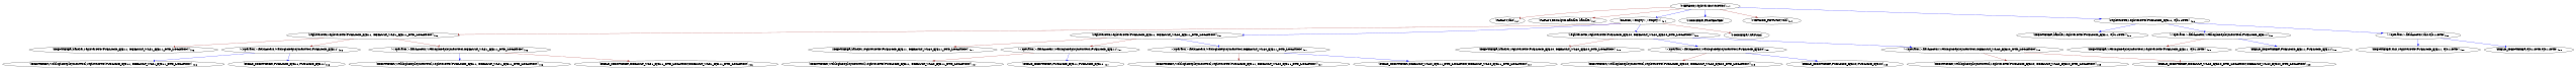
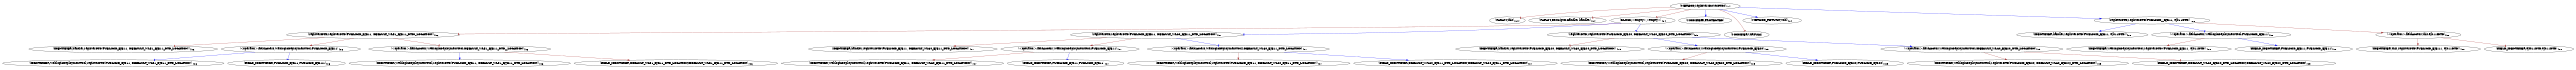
  digraph {
    edge [arrowhead=normal color=brown]
    n1 [label=<(METHOD,registerKnownDTDs)<SUB>404</SUB>>]
    n2 [label=<(PARAM,this)<SUB>404</SUB>>]
    n3 [label=<(PARAM,DescriptorHandler handler)<SUB>404</SUB>>]
    n4 [label=<(BLOCK,&lt;empty&gt;,&lt;empty&gt;)<SUB>404</SUB>>]
    n5 [label=<(MODIFIER,PROTECTED)>]
    n6 [label=<(MODIFIER,VIRTUAL)>]
    n7 [label=<(METHOD_RETURN,void)<SUB>404</SUB>>]
-   n8 [label=<(registerDTD,registerDTD(PUBLICID_EJB11, ejb11DTD))<SUB>408</SUB>>]
+   n8 [label=<(registerDTD,registerDTD(PUBLICID_EJB11, ejb11DTD))<SUB>708</SUB>>]
    n9 [label=<(registerDTD,registerDTD(PUBLICID_EJB11, DEFAULT_WL51_EJB11_DTD_LOCATION))<SUB>406</SUB>>]
    n10 [label=<(registerDTD,registerDTD(PUBLICID_EJB11, DEFAULT_WL60_EJB11_DTD_LOCATION))<SUB>407</SUB>>]
    n11 [label=<(registerDTD,registerDTD(PUBLICID_EJB20, DEFAULT_WL60_EJB20_DTD_LOCATION))<SUB>409</SUB>>]
    n12 [label=<(IDENTIFIER,handler,registerDTD(PUBLICID_EJB11, DEFAULT_WL51_EJB11_DTD_LOCATION))<SUB>406</SUB>>]
    n13 [label=<(&lt;operator&gt;.fieldAccess,WeblogicDeploymentTool.PUBLICID_EJB11)<SUB>406</SUB>>]
    n14 [label=<(&lt;operator&gt;.fieldAccess,WeblogicDeploymentTool.DEFAULT_WL51_EJB11_DTD_LOCATION)<SUB>406</SUB>>]
    n15 [label=<(IDENTIFIER,handler,registerDTD(PUBLICID_EJB11, DEFAULT_WL60_EJB11_DTD_LOCATION))<SUB>407</SUB>>]
    n16 [label=<(&lt;operator&gt;.fieldAccess,WeblogicDeploymentTool.PUBLICID_EJB11)<SUB>407</SUB>>]
    n17 [label=<(&lt;operator&gt;.fieldAccess,WeblogicDeploymentTool.DEFAULT_WL60_EJB11_DTD_LOCATION)<SUB>407</SUB>>]
    n18 [label=<(IDENTIFIER,handler,registerDTD(PUBLICID_EJB11, ejb11DTD))<SUB>408</SUB>>]
    n19 [label=<(&lt;operator&gt;.fieldAccess,WeblogicDeploymentTool.PUBLICID_EJB11)<SUB>408</SUB>>]
    n20 [label=<(&lt;operator&gt;.fieldAccess,this.ejb11DTD)<SUB>408</SUB>>]
    n21 [label=<(IDENTIFIER,handler,registerDTD(PUBLICID_EJB20, DEFAULT_WL60_EJB20_DTD_LOCATION))<SUB>409</SUB>>]
    n22 [label=<(&lt;operator&gt;.fieldAccess,WeblogicDeploymentTool.PUBLICID_EJB20)<SUB>409</SUB>>]
    n23 [label=<(&lt;operator&gt;.fieldAccess,WeblogicDeploymentTool.DEFAULT_WL60_EJB20_DTD_LOCATION)<SUB>409</SUB>>]
    n24 [label=<(IDENTIFIER,WeblogicDeploymentTool,registerDTD(PUBLICID_EJB11, DEFAULT_WL51_EJB11_DTD_LOCATION))<SUB>406</SUB>>]
    n25 [label=<(FIELD_IDENTIFIER,PUBLICID_EJB11,PUBLICID_EJB11)<SUB>406</SUB>>]
    n26 [label=<(IDENTIFIER,WeblogicDeploymentTool,registerDTD(PUBLICID_EJB11, DEFAULT_WL51_EJB11_DTD_LOCATION))<SUB>406</SUB>>]
    n27 [label=<(FIELD_IDENTIFIER,DEFAULT_WL51_EJB11_DTD_LOCATION,DEFAULT_WL51_EJB11_DTD_LOCATION)<SUB>406</SUB>>]
    n28 [label=<(IDENTIFIER,WeblogicDeploymentTool,registerDTD(PUBLICID_EJB11, DEFAULT_WL60_EJB11_DTD_LOCATION))<SUB>407</SUB>>]
    n29 [label=<(FIELD_IDENTIFIER,PUBLICID_EJB11,PUBLICID_EJB11)<SUB>407</SUB>>]
    n30 [label=<(IDENTIFIER,WeblogicDeploymentTool,registerDTD(PUBLICID_EJB11, DEFAULT_WL60_EJB11_DTD_LOCATION))<SUB>407</SUB>>]
    n31 [label=<(FIELD_IDENTIFIER,DEFAULT_WL60_EJB11_DTD_LOCATION,DEFAULT_WL60_EJB11_DTD_LOCATION)<SUB>407</SUB>>]
    n32 [label=<(IDENTIFIER,WeblogicDeploymentTool,registerDTD(PUBLICID_EJB11, ejb11DTD))<SUB>408</SUB>>]
    n33 [label=<(FIELD_IDENTIFIER,PUBLICID_EJB11,PUBLICID_EJB11)<SUB>408</SUB>>]
    n34 [label=<(IDENTIFIER,this,registerDTD(PUBLICID_EJB11, ejb11DTD))<SUB>408</SUB>>]
    n35 [label=<(FIELD_IDENTIFIER,ejb11DTD,ejb11DTD)<SUB>408</SUB>>]
    n36 [label=<(IDENTIFIER,WeblogicDeploymentTool,registerDTD(PUBLICID_EJB20, DEFAULT_WL60_EJB20_DTD_LOCATION))<SUB>409</SUB>>]
    n37 [label=<(FIELD_IDENTIFIER,PUBLICID_EJB20,PUBLICID_EJB20)<SUB>409</SUB>>]
    n38 [label=<(IDENTIFIER,WeblogicDeploymentTool,registerDTD(PUBLICID_EJB20, DEFAULT_WL60_EJB20_DTD_LOCATION))<SUB>409</SUB>>]
    n39 [label=<(FIELD_IDENTIFIER,DEFAULT_WL60_EJB20_DTD_LOCATION,DEFAULT_WL60_EJB20_DTD_LOCATION)<SUB>409</SUB>>]
    n1 -> n2 [arrowhead=tee]
-   n1 -> n3
-   n1 -> n4 [arrowhead=tee color=blue]
+   n1 -> n3 [arrowhead=tee]
+   n1 -> n4 [arrowhead=tee]
    n1 -> n5 [color=blue]
-   n4 -> n6 [arrowhead=tee]
-   n1 -> n7
+   n1 -> n6 [arrowhead=tee]
+   n1 -> n7 [color=blue]
    n1 -> n8 [color=blue]
    n4 -> n9 [arrowhead=tee]
    n4 -> n10 [arrowhead=tee color=blue]
    n4 -> n11 [arrowhead=tee color=blue]
    n8 -> n18 [color=blue]
    n8 -> n19 [arrowhead=tee color=blue]
-   n8 -> n20 [color=blue]
+   n8 -> n20
    n9 -> n12 [arrowhead=tee]
    n9 -> n13
    n9 -> n14 [arrowhead=tee]
    n10 -> n15
    n10 -> n16
    n10 -> n17 [arrowhead=tee color=blue]
    n11 -> n21 [arrowhead=tee]
    n11 -> n22 [color=blue]
    n11 -> n23 [color=blue]
    n13 -> n24 [arrowhead=tee color=blue]
    n13 -> n25 [arrowhead=tee color=blue]
    n14 -> n26 [color=blue]
    n14 -> n27
    n16 -> n28
    n16 -> n29 [arrowhead=tee color=blue]
    n17 -> n30
    n17 -> n31 [color=blue]
    n19 -> n32
    n19 -> n33 [color=blue]
-   n20 -> n34 [color=blue]
-   n20 -> n35 [arrowhead=tee color=blue]
+   n20 -> n34
+   n20 -> n35 [arrowhead=tee]
    n22 -> n36
    n22 -> n37 [color=blue]
    n23 -> n38
    n23 -> n39 [arrowhead=tee]
  }
